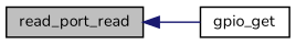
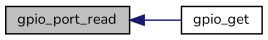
  digraph {
    rankdir=LR
    fontname=Nunito
    node [color=black fontname=Nunito fontsize=10 shape=record style=filled]
-   n1 [fillcolor=grey75 fontcolor=black height=0.2 label=read_port_read width=0.4]
+   n1 [fillcolor=grey75 fontcolor=black height=0.2 label=gpio_port_read width=0.4]
    n2 [fillcolor=white height=0.2 label=gpio_get width=0.4]
    n1 -> n2 [color=midnightblue dir=back fontname=Nunito fontsize=10 labelfontname=Helvetica labelfontsize=10 style=solid]
  }
